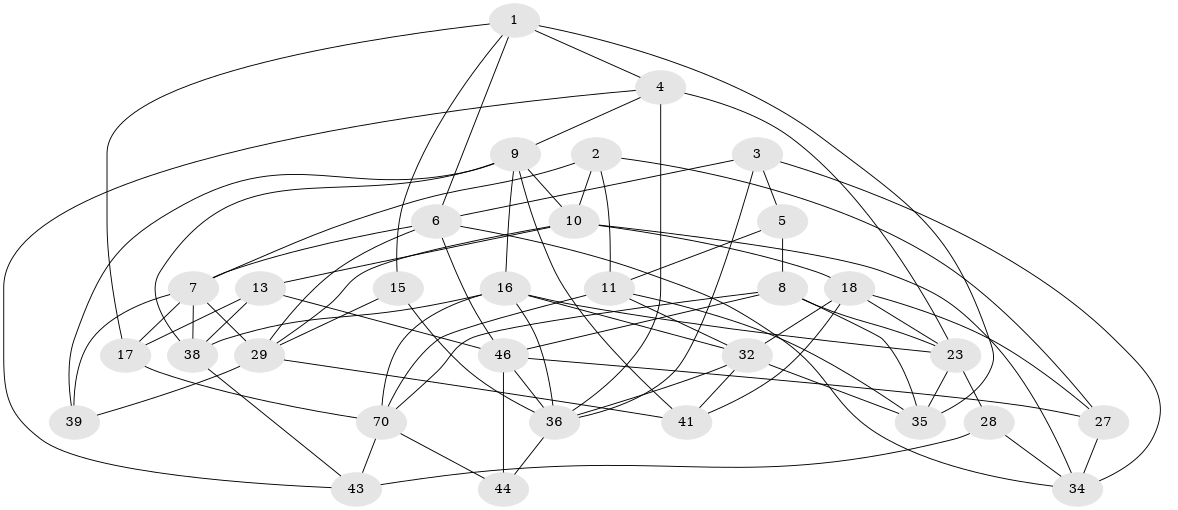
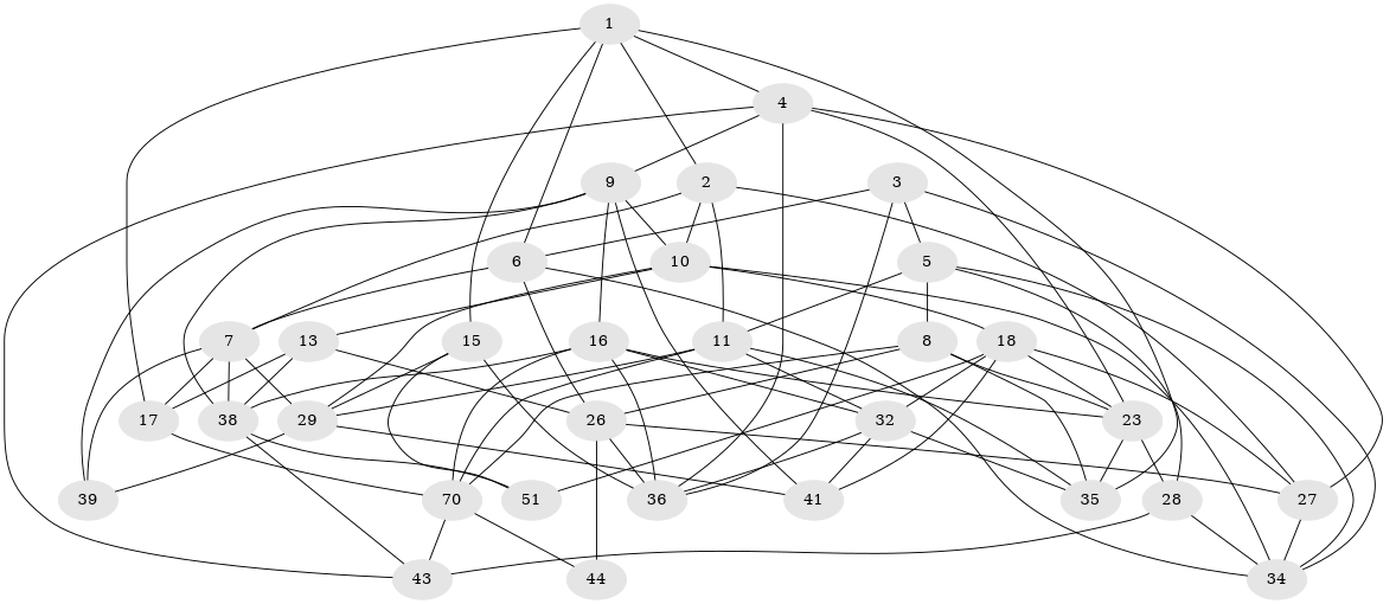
  graph {
    node [color=gray90 style=filled]
    1 [super="+12"]
    2 [super="+49"]
    4 [super="+19"]
    6 [super="+24"]
    15
    17
    35 [super="+52"]
    7 [super="+45"]
    10 [super="+31"]
    11 [super="+20"]
    27 [super="+50"]
    36 [super="+53"]
    9 [super="+14"]
    23 [super="+46"]
    43
    34 [super="+40"]
-   26 [super="+47" label=46]
+   26 [super="+47"]
    29 [super="+33"]
+   51
    n20 [label=70 super="+48"]
    39
    38 [super="+42"]
    13
    18 [super="+25"]
    32 [super="+37"]
    5 [super="+54"]
    8 [super="+22"]
    28
    3
    44
    16 [super="+21"]
    41
+   1 -- 2
    1 -- 4
    1 -- 6
    1 -- 15
    1 -- 17
    1 -- 35
    2 -- 7
    2 -- 10
    2 -- 11
    2 -- 27 [weight=2]
+   4 -- 27
    4 -- 36
    4 -- 9
    4 -- 23
    4 -- 43
    6 -- 7
    6 -- 34
    6 -- 26
    15 -- 36
    15 -- 29
+   15 -- 51
    17 -- n20
    7 -- 17
    7 -- 29
    7 -- 39
    7 -- 38
    10 -- 34
    10 -- 29
    10 -- 13
    10 -- 18
    11 -- 35
-   6 -- 29
+   11 -- 29
    11 -- n20
    11 -- 32
    27 -- 34
-   36 -- 44
    9 -- 10
    9 -- 39
    9 -- 38
    9 -- 16
    9 -- 41
    23 -- 35
    23 -- 28
    26 -- 27
    26 -- 36
    26 -- 44
    29 -- 39
    29 -- 41
    n20 -- 43
    n20 -- 44
    38 -- 43
+   38 -- 51
    13 -- 17
    13 -- 26
    13 -- 38
    18 -- 27
    18 -- 23
+   18 -- 51
    18 -- 32
    18 -- 41
    32 -- 35
    32 -- 36
    32 -- 41
    5 -- 11
+   5 -- 34
    5 -- 8 [weight=2]
+   5 -- 28
    8 -- 35
    8 -- 23
    8 -- 26
    8 -- n20
    28 -- 43
    28 -- 34
    3 -- 6
    3 -- 36
    3 -- 34
    3 -- 5
    16 -- 36
    16 -- 23
    16 -- n20
    16 -- 38
    16 -- 32
  }
